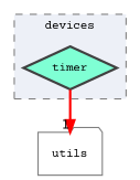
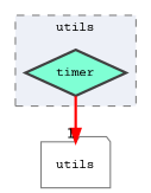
  digraph {
    compound=true
    fontname="Courier Prime"
    node [fontname="Courier Prime" fontsize=10]
    n1 [color=grey25 fillcolor=aquamarine label=timer shape=diamond style="filled,bold,"]
    n2 [color=grey50 fillcolor=white label=utils shape=folder style=filled]
    subgraph cluster_1 {
      bgcolor="#edf0f7"
      fontsize=10
-     label=devices
+     label=utils
      pencolor=grey50
      style="filled,dashed,"
      n1
    }
    n1 -> n2 [fontname="Courier Prime" fontsize=10 headlabel=1 labeldistance=1.5 labelfontname=Helvetica labelfontsize=10 color=red style=bold]
  }
